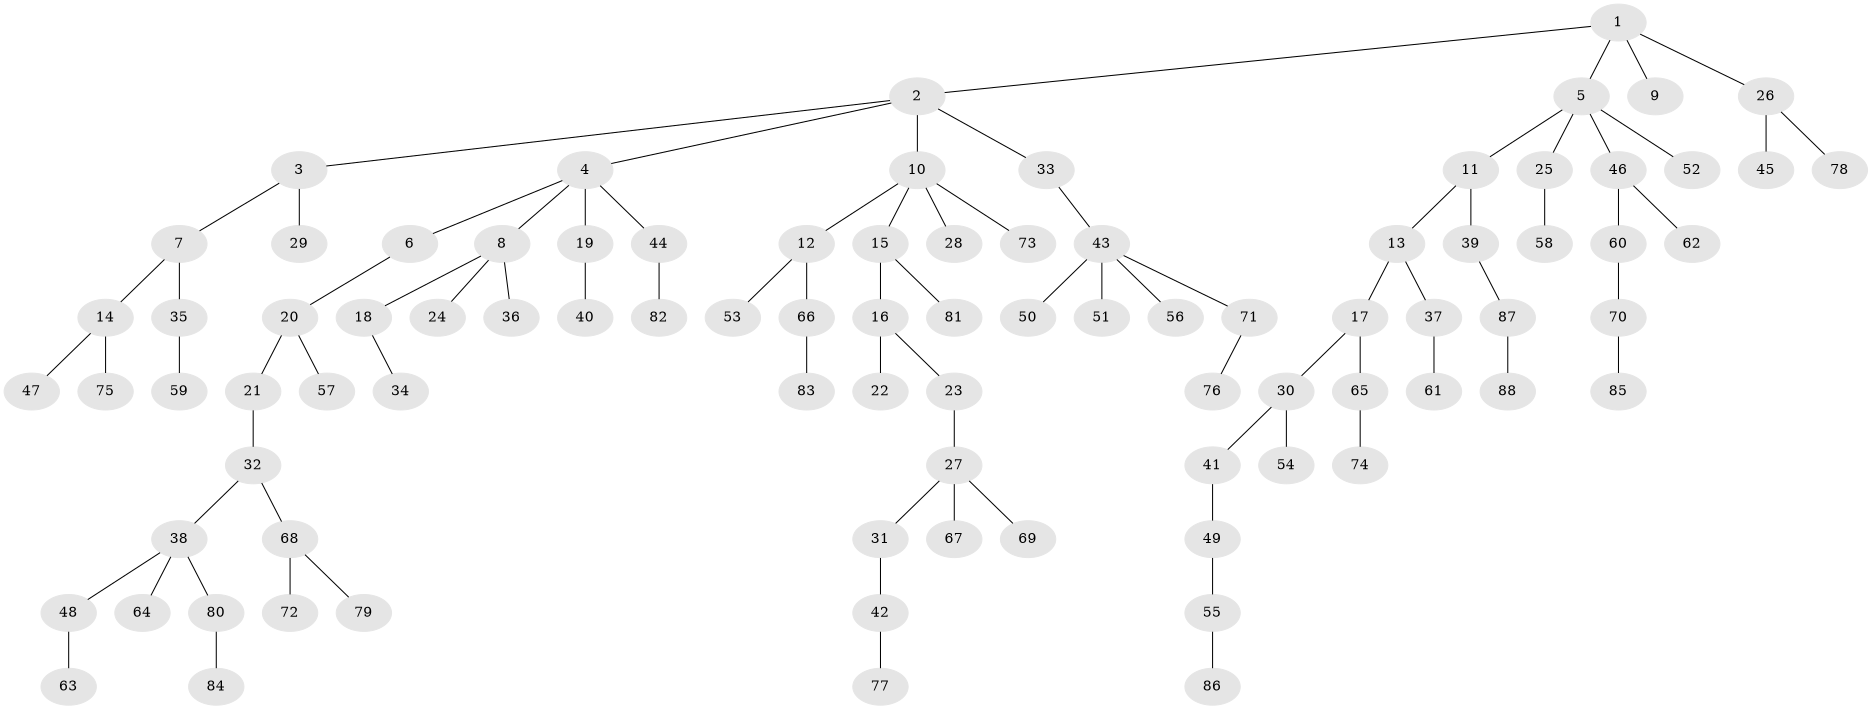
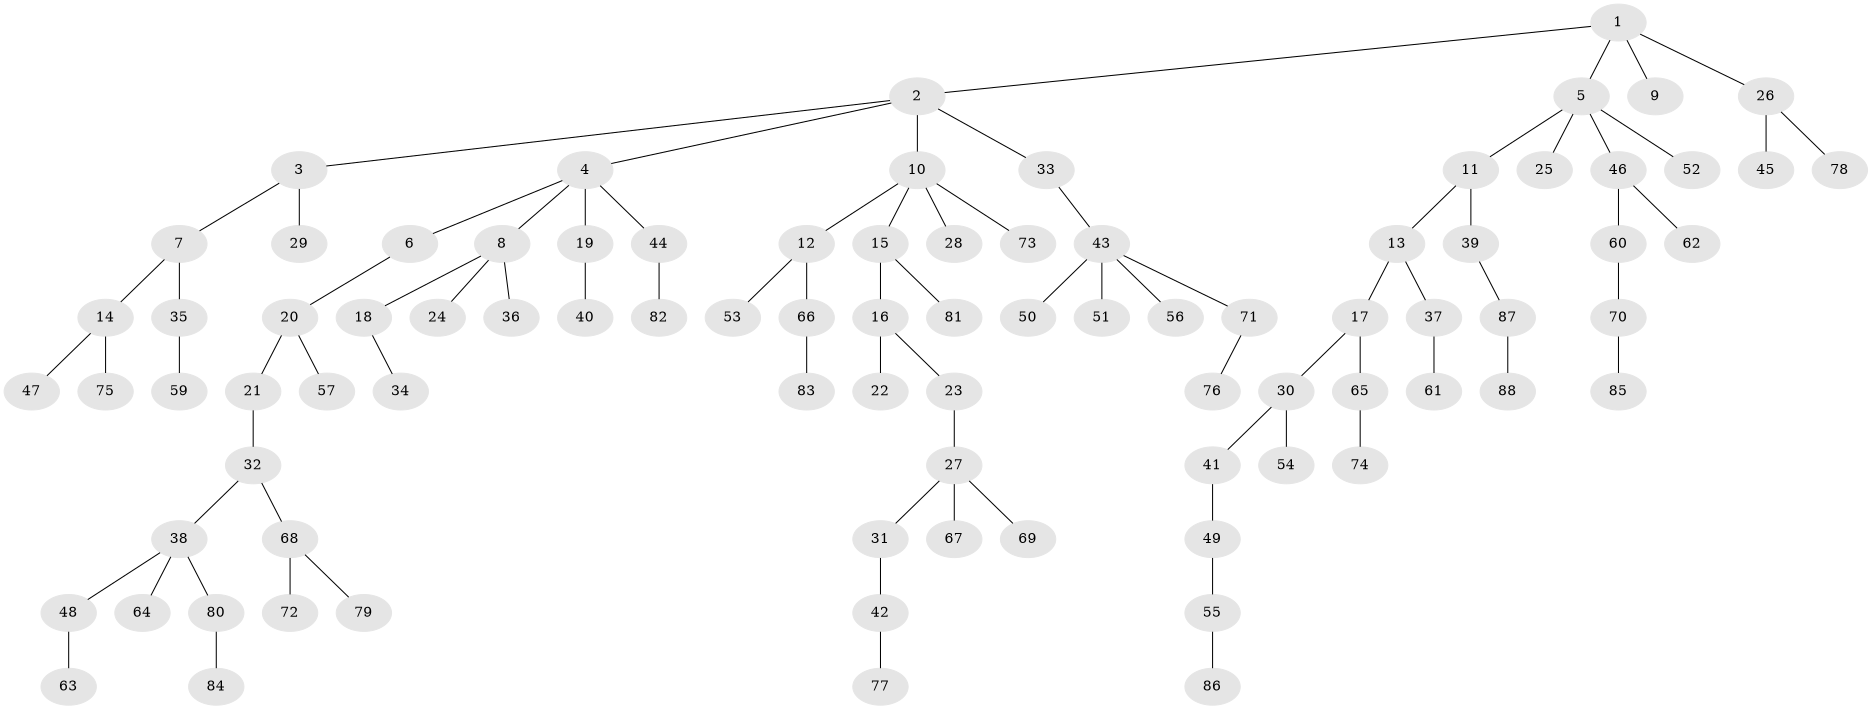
  graph {
    node [color=gray90 style=filled]
    1
    2
    5
    9
    26
    3
    4
    10
    33
    11
    25
    46
    52
    45
    78
    7
    29
    6
    8
    19
    44
    12
    15
    28
    73
    43
    14
    35
    20
    18
    24
    36
    40
    82
    13
    39
-   58
    60
    62
    21
    57
    47
    75
    59
    34
    53
    66
    16
    81
    17
    37
    87
    83
    30
    65
    61
    22
    23
    27
    41
    54
    74
    32
    38
    68
    31
    67
    69
    42
    49
    77
    48
    64
    80
    72
    79
    50
    51
    56
    71
    63
    84
    88
    55
    76
    70
    86
    85
    1 -- 2
    1 -- 5
    1 -- 9
    1 -- 26
    2 -- 3
    2 -- 4
    2 -- 10
    2 -- 33
    5 -- 11
    5 -- 25
    5 -- 46
    5 -- 52
    26 -- 45
    26 -- 78
    3 -- 7
    3 -- 29
    4 -- 6
    4 -- 8
    4 -- 19
    4 -- 44
    10 -- 12
    10 -- 15
    10 -- 28
    10 -- 73
    33 -- 43
    11 -- 13
    11 -- 39
-   25 -- 58
    46 -- 60
    46 -- 62
    7 -- 14
    7 -- 35
    6 -- 20
    8 -- 18
    8 -- 24
    8 -- 36
    19 -- 40
    44 -- 82
    12 -- 53
    12 -- 66
    15 -- 16
    15 -- 81
    43 -- 50
    43 -- 51
    43 -- 56
    43 -- 71
    14 -- 47
    14 -- 75
    35 -- 59
    20 -- 21
    20 -- 57
    18 -- 34
    13 -- 17
    13 -- 37
    39 -- 87
    60 -- 70
    21 -- 32
    66 -- 83
    16 -- 22
    16 -- 23
    17 -- 30
    17 -- 65
    37 -- 61
    87 -- 88
    30 -- 41
    30 -- 54
    65 -- 74
    23 -- 27
    27 -- 31
    27 -- 67
    27 -- 69
    41 -- 49
    32 -- 38
    32 -- 68
    38 -- 48
    38 -- 64
    38 -- 80
    68 -- 72
    68 -- 79
    31 -- 42
    42 -- 77
    49 -- 55
    48 -- 63
    80 -- 84
    71 -- 76
    55 -- 86
    70 -- 85
  }
